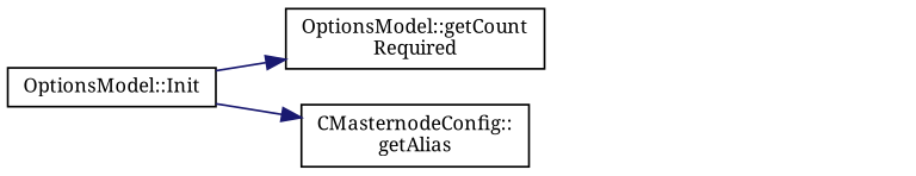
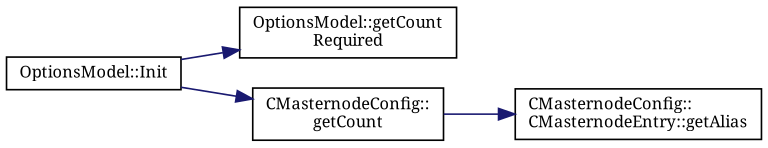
  digraph {
    fontname="Noto Serif"
    rankdir=LR
    node [color=black fillcolor=white fontname="Noto Serif" fontsize=10 shape=record style=filled]
    edge [color=midnightblue fontname="Noto Serif" fontsize=10 labelfontname=Helvetica labelfontsize=10 style=solid]
    n1 [height=0.2 label="OptionsModel::Init" width=0.4]
    n2 [height=0.2 label="OptionsModel::getCount\lRequired" width=0.4]
-   n3 [height=0.2 label="CMasternodeConfig::\lgetAlias" width=0.4]
+   n3 [height=0.2 label="CMasternodeConfig::\lgetCount" width=0.4]
+   n4 [height=0.2 label="CMasternodeConfig::\lCMasternodeEntry::getAlias" width=0.4]
    n1 -> n2
    n1 -> n3
+   n3 -> n4
  }
